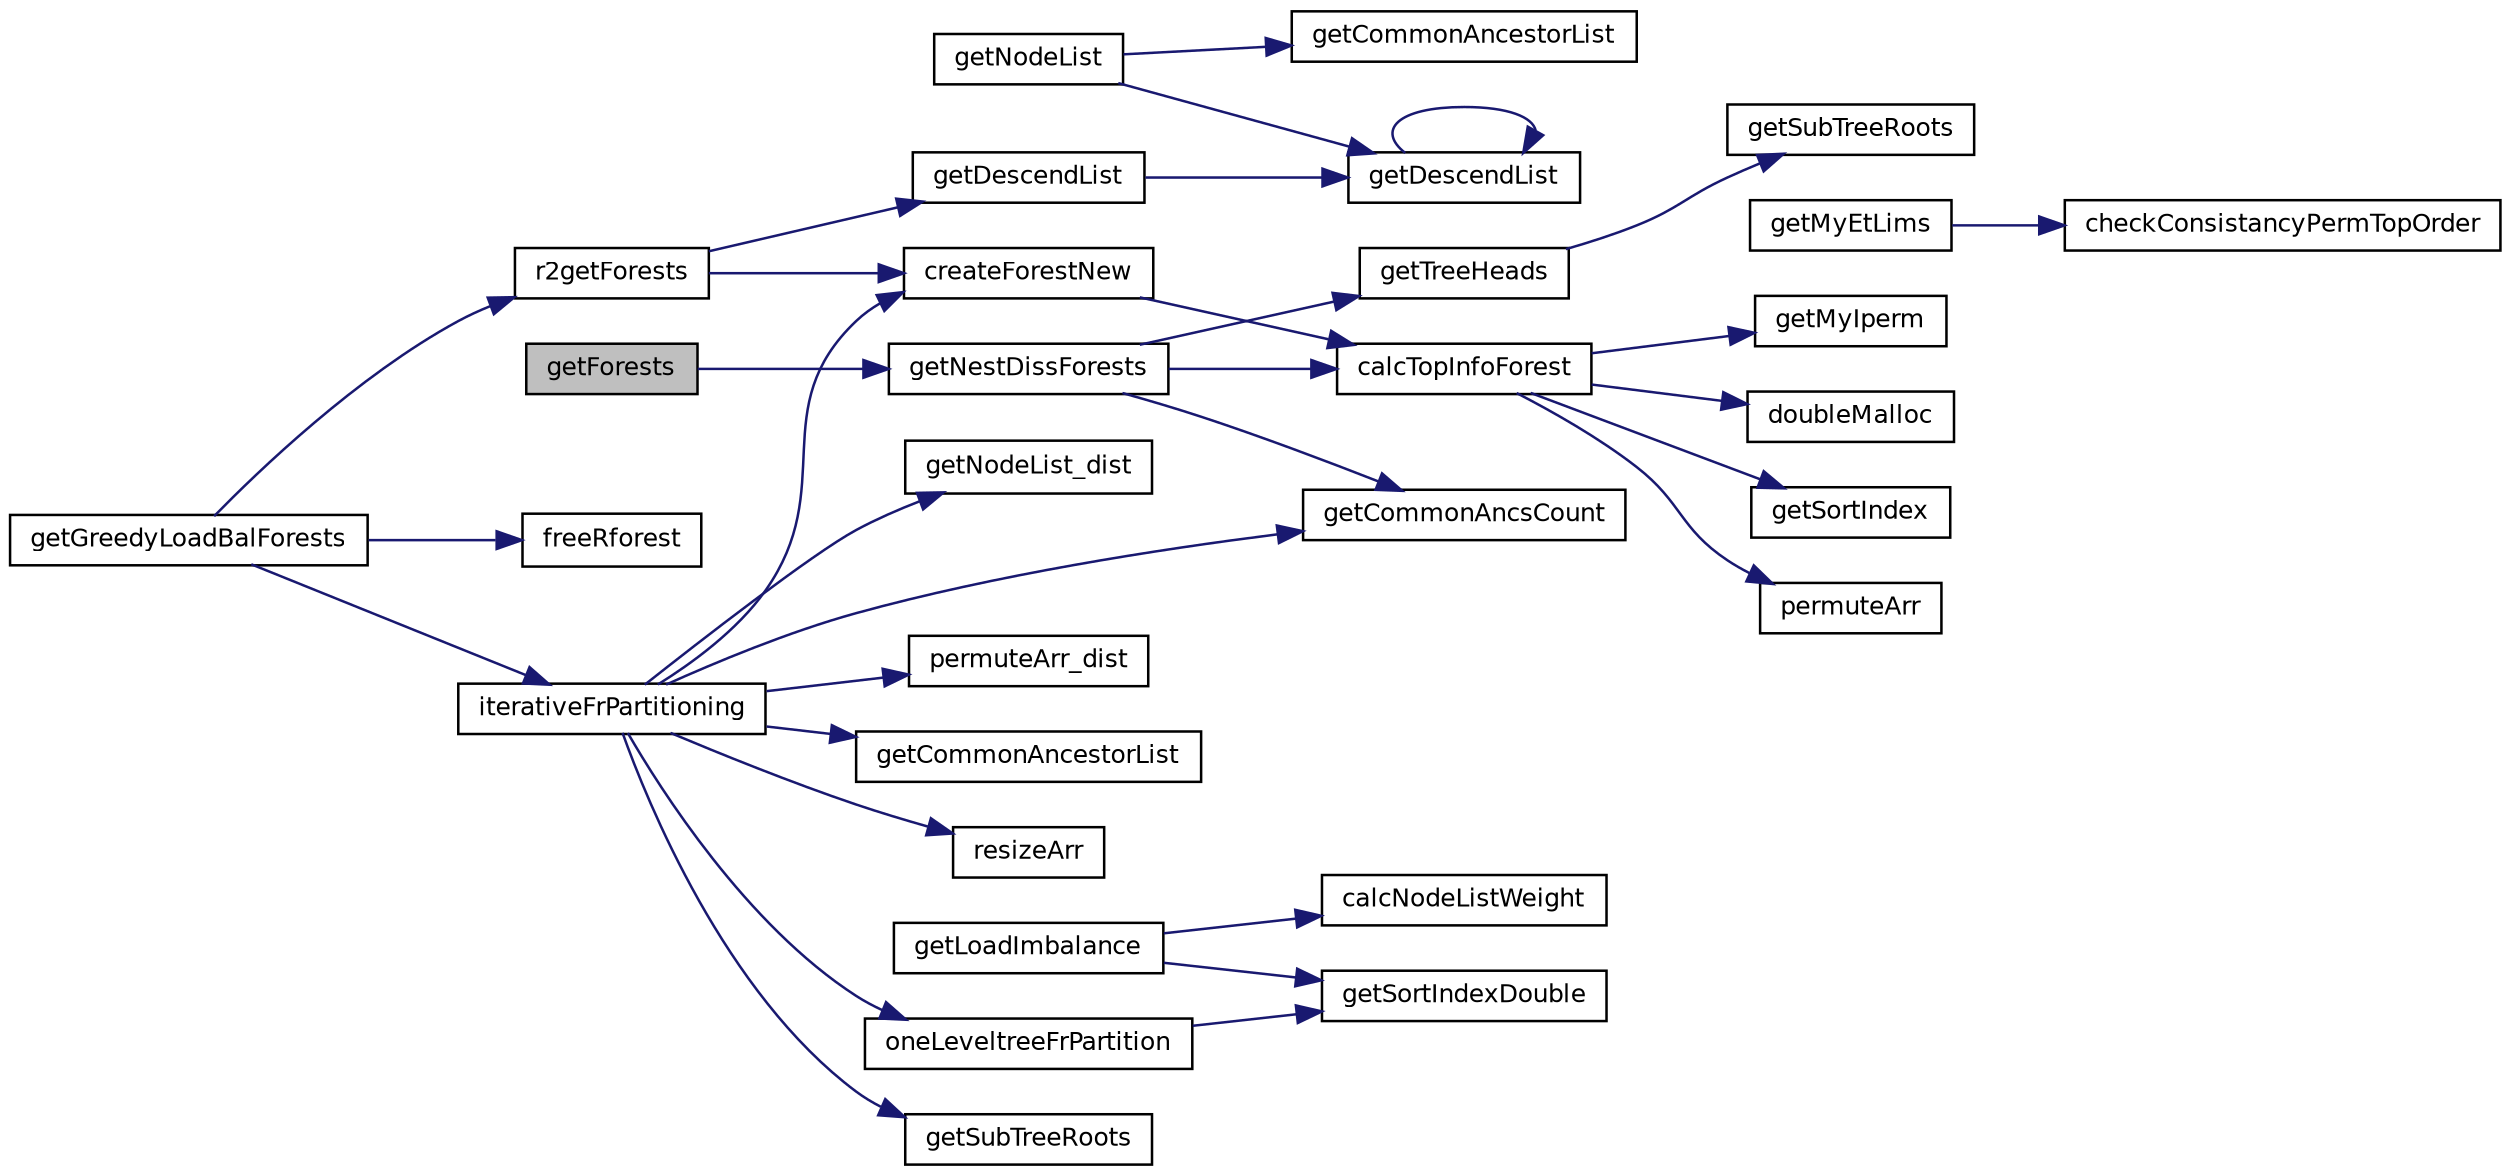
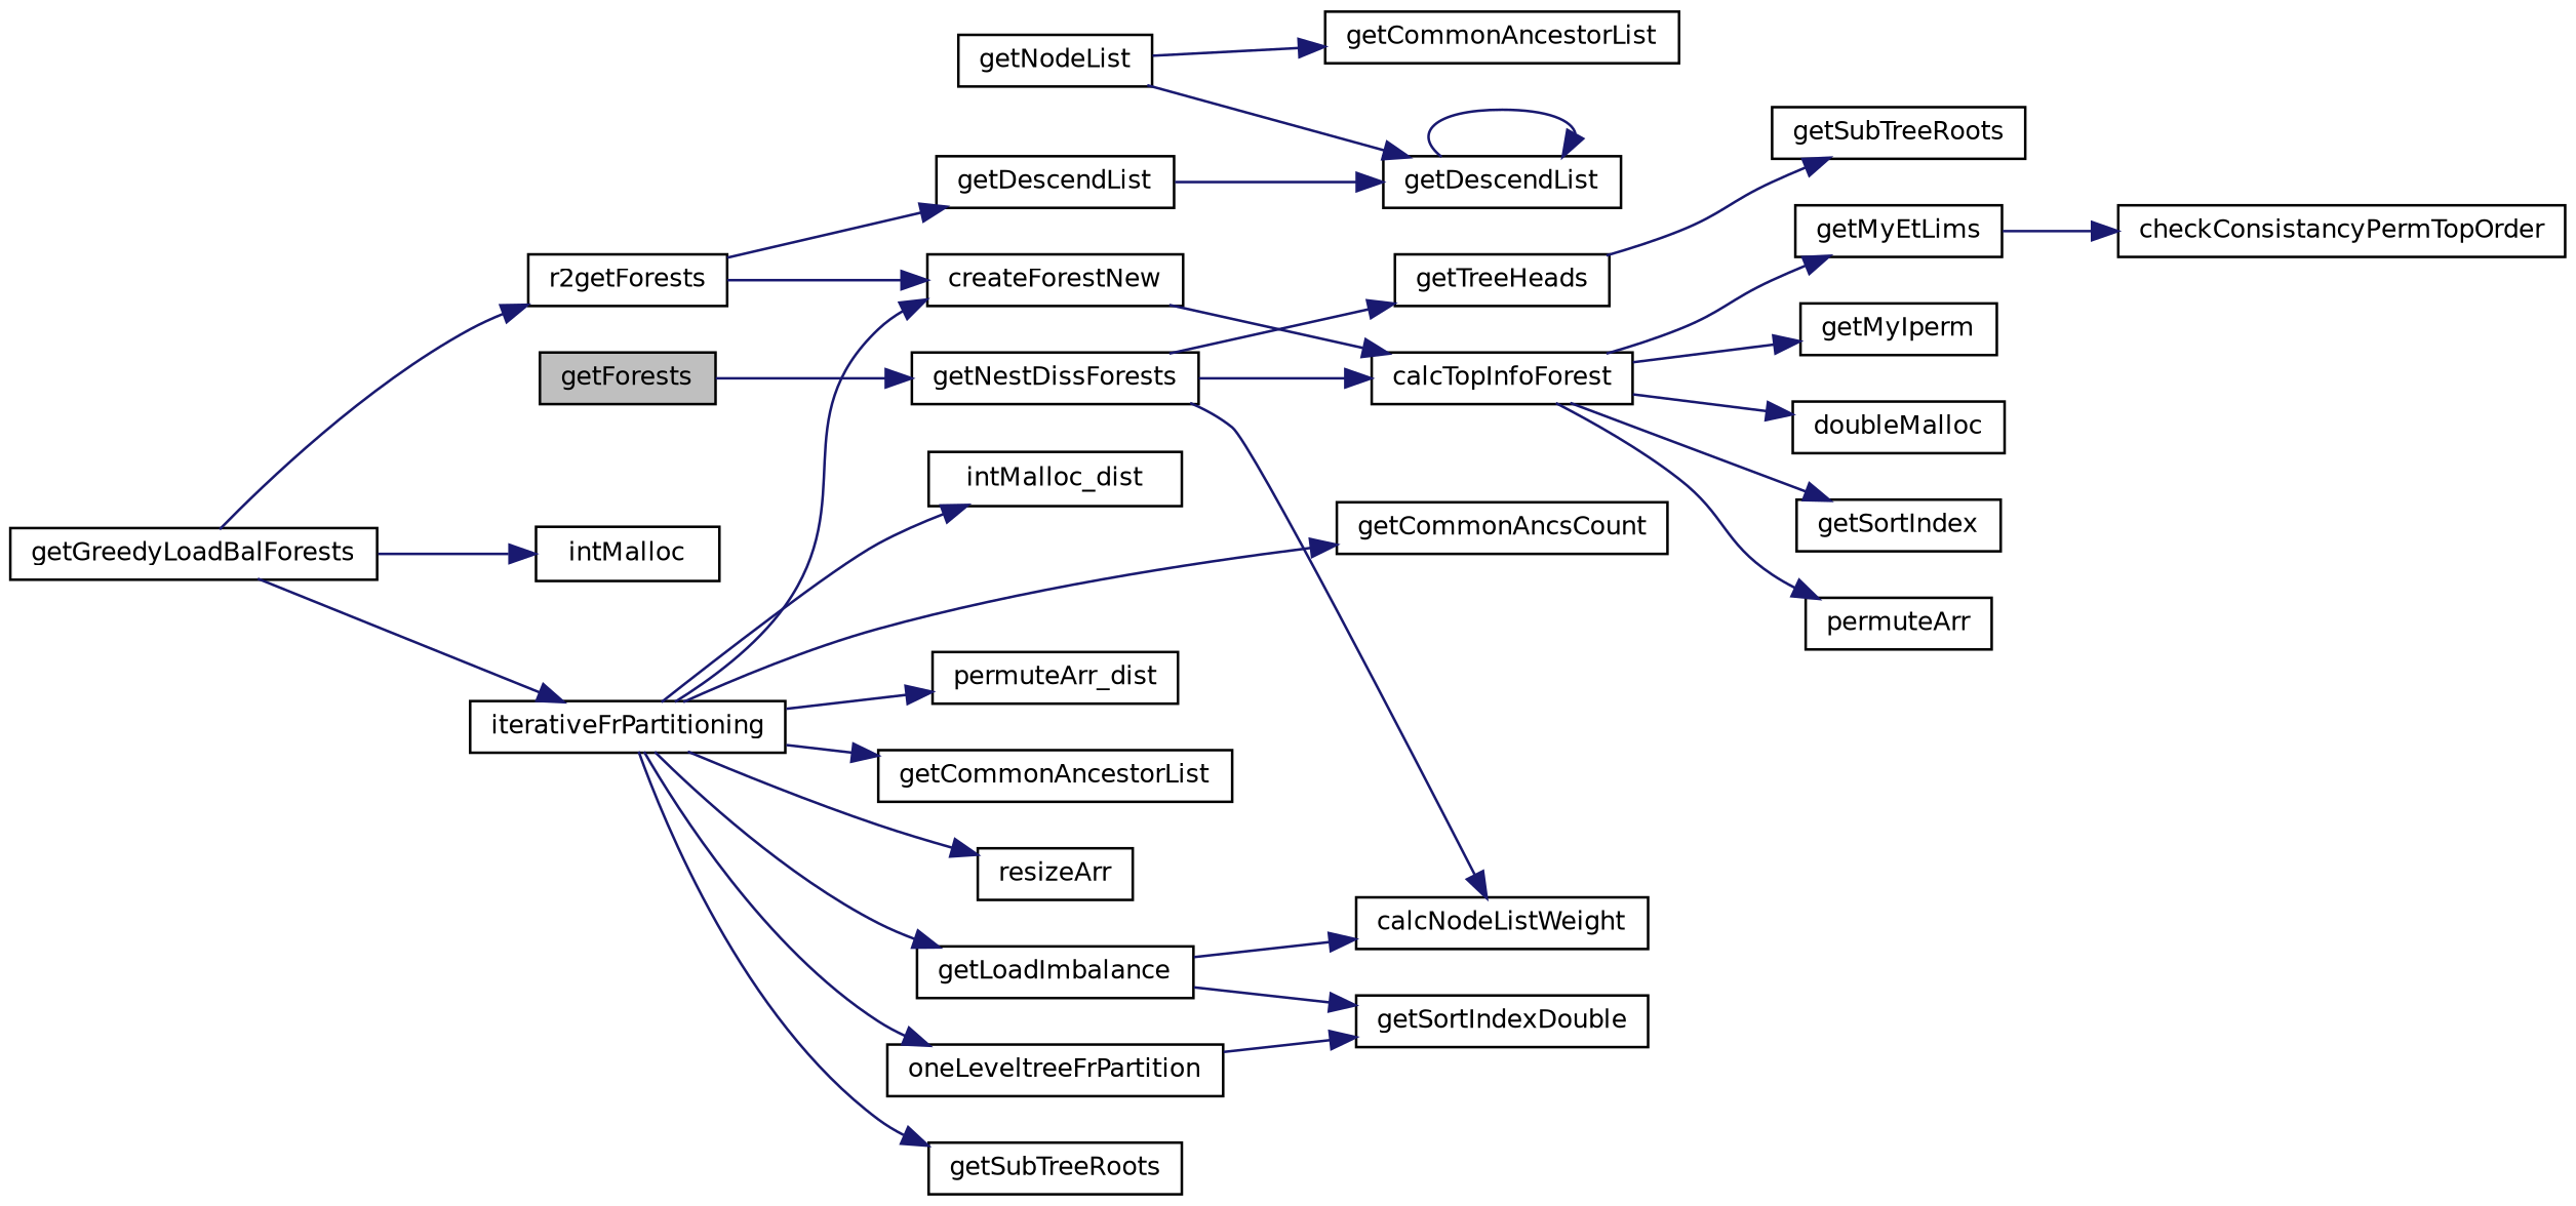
  digraph {
    rankdir=LR
    node [color=black fillcolor=white fontname=Helvetica fontsize=10 shape=record style=filled]
    edge [color=midnightblue fontname=Helvetica fontsize=10 labelfontname=Helvetica labelfontsize=10 style=solid]
    n1 [fillcolor=grey75 fontcolor=black height=0.2 label=getForests width=0.4]
    n2 [height=0.2 label=getNestDissForests width=0.4]
    n3 [height=0.2 label=getGreedyLoadBalForests width=0.4]
-   n4 [height=0.2 label=freeRforest width=0.4]
+   n4 [height=0.2 label=intMalloc width=0.4]
    n5 [height=0.2 label=iterativeFrPartitioning width=0.4]
    n6 [height=0.2 label=r2getForests width=0.4]
    n7 [height=0.2 label=calcNodeListWeight width=0.4]
    n8 [height=0.2 label=calcTopInfoForest width=0.4]
    n9 [height=0.2 label=getTreeHeads width=0.4]
    n10 [height=0.2 label=createForestNew width=0.4]
    n11 [height=0.2 label=permuteArr_dist width=0.4]
    n12 [height=0.2 label=getCommonAncestorList width=0.4]
    n13 [height=0.2 label=getCommonAncsCount width=0.4]
    n14 [height=0.2 label=getLoadImbalance width=0.4]
    n15 [height=0.2 label=getSubTreeRoots width=0.4]
-   n16 [height=0.2 label=getNodeList_dist width=0.4]
+   n16 [height=0.2 label=intMalloc_dist width=0.4]
    n17 [height=0.2 label=oneLeveltreeFrPartition width=0.4]
    n18 [height=0.2 label=resizeArr width=0.4]
    n19 [height=0.2 label=getDescendList width=0.4]
    n20 [height=0.2 label=getSortIndexDouble width=0.4]
    n21 [height=0.2 label=getMyEtLims width=0.4]
    n22 [height=0.2 label=getMyIperm width=0.4]
    n23 [height=0.2 label=doubleMalloc width=0.4]
    n24 [height=0.2 label=getSortIndex width=0.4]
    n25 [height=0.2 label=permuteArr width=0.4]
    n26 [height=0.2 label=checkConsistancyPermTopOrder width=0.4]
    n27 [height=0.2 label=getDescendList width=0.4]
    n28 [height=0.2 label=getNodeList width=0.4]
    n29 [height=0.2 label=getCommonAncestorList width=0.4]
    n30 [height=0.2 label=getSubTreeRoots width=0.4]
    n1 -> n2
-   n2 -> n13
+   n2 -> n7
    n2 -> n8
    n2 -> n9
    n3 -> n4
    n3 -> n5
    n3 -> n6
    n5 -> n10
    n5 -> n11
    n5 -> n12
    n5 -> n13
+   n5 -> n14
    n5 -> n15
    n5 -> n16
    n5 -> n17
    n5 -> n18
    n6 -> n10
    n6 -> n19
+   n8 -> n21
    n8 -> n22
    n8 -> n23
    n8 -> n24
    n8 -> n25
    n9 -> n30
    n10 -> n8
    n14 -> n7
    n14 -> n20
    n17 -> n20
    n19 -> n27
    n21 -> n26
    n27 -> n27
    n28 -> n27
    n28 -> n29
  }
